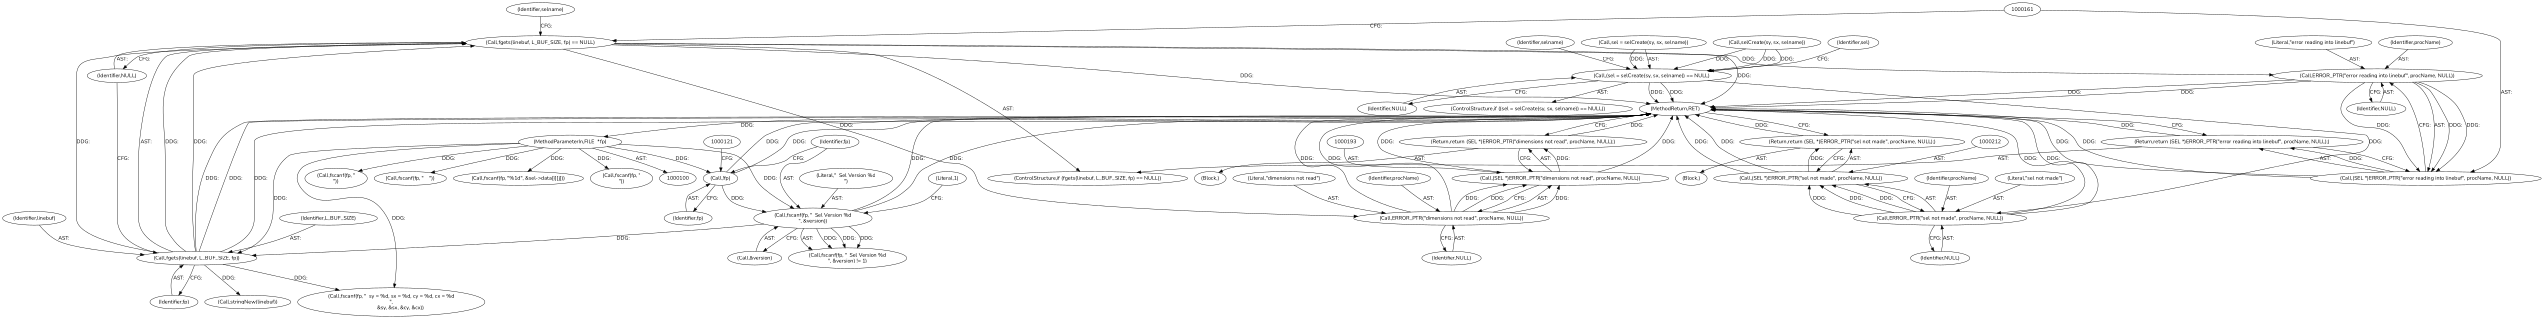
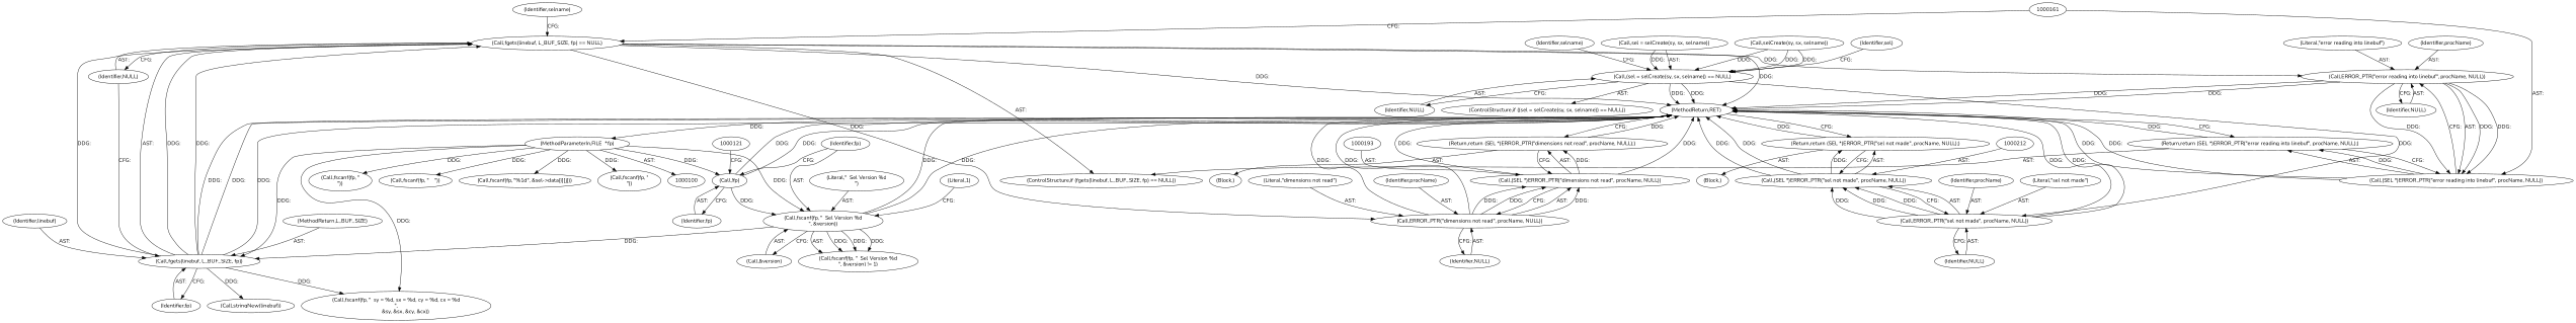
  digraph {
    fontname=Nunito
    node [fontname=Nunito]
    edge [fontname=Nunito]
    n1 [label="(Call,fgets(linebuf, L_BUF_SIZE, fp) == NULL)"]
    n2 [label="(Call,ERROR_PTR(\"error reading into linebuf\", procName, NULL))"]
    n3 [label="(Call,ERROR_PTR(\"dimensions not read\", procName, NULL))"]
    n4 [label="(MethodReturn,RET)"]
    n5 [label="(ControlStructure,if (fgets(linebuf, L_BUF_SIZE, fp) == NULL))"]
    n6 [label="(Identifier,NULL)"]
    n7 [label="(Call,(SEL *)ERROR_PTR(\"error reading into linebuf\", procName, NULL))"]
    n8 [label="(Identifier,NULL)"]
    n9 [label="(Call,(SEL *)ERROR_PTR(\"dimensions not read\", procName, NULL))"]
    n10 [label="(Identifier,NULL)"]
    n11 [label="(Call,(sel = selCreate(sy, sx, selname)) == NULL)"]
    n12 [label="(Call,ERROR_PTR(\"sel not made\", procName, NULL))"]
    n13 [label="(Identifier,NULL)"]
    n14 [label="(ControlStructure,if ((sel = selCreate(sy, sx, selname)) == NULL))"]
    n15 [label="(MethodParameterIn,FILE  *fp)"]
    n16 [label="(Return,return (SEL *)ERROR_PTR(\"error reading into linebuf\", procName, NULL);)"]
    n17 [label="(Return,return (SEL *)ERROR_PTR(\"dimensions not read\", procName, NULL);)"]
    n18 [label="(Return,return (SEL *)ERROR_PTR(\"sel not made\", procName, NULL);)"]
    n19 [label="(Call,fgets(linebuf, L_BUF_SIZE, fp))"]
    n20 [label="(Identifier,fp)"]
    n21 [label="(Call,fscanf(fp, \"  sy = %d, sx = %d, cy = %d, cx = %d\n\",\n             &sy, &sx, &cy, &cx))"]
    n22 [label="(Call,stringNew(linebuf))"]
    n23 [label="(Call,fscanf(fp, \"  Sel Version %d\n\", &version))"]
    n24 [label="(Call,fscanf(fp, \"  Sel Version %d\n\", &version) != 1)"]
    n25 [label="(Call,&version)"]
    n26 [label="(Call,!fp)"]
    n27 [label="(Identifier,fp)"]
    n28 [label="(Call,fscanf(fp, \"\n\"))"]
    n29 [label="(Call,fscanf(fp, \"    \"))"]
    n30 [label="(Call,fscanf(fp, \"%1d\", &sel->data[i][j]))"]
    n31 [label="(Call,fscanf(fp, \"\n\"))"]
    1000100
    n33 [label="(Block,)"]
    n34 [label="(Call,(SEL *)ERROR_PTR(\"sel not made\", procName, NULL))"]
    n35 [label="(Identifier,NULL)"]
    n36 [label="(Block,)"]
    n37 [label="(Identifier,selname)"]
    n38 [label="(Literal,\"sel not made\")"]
    n39 [label="(Literal,1)"]
    n40 [label="(Identifier,procName)"]
    n41 [label="(Identifier,procName)"]
    n42 [label="(Identifier,selname)"]
    n43 [label="(Literal,\"dimensions not read\")"]
    n44 [label="(Identifier,procName)"]
    n45 [label="(Call,sel = selCreate(sy, sx, selname))"]
    n46 [label="(Literal,\"error reading into linebuf\")"]
-   n47 [label="(Identifier,L_BUF_SIZE)"]
+   n47 [label="(MethodReturn,L_BUF_SIZE)"]
    n48 [label="(Call,selCreate(sy, sx, selname))"]
    n49 [label="(Identifier,sel)"]
    n50 [label="(Identifier,fp)"]
    n51 [label="(Identifier,linebuf)"]
    n52 [label="(Literal,\"  Sel Version %d\n\")"]
    1000161
    1000121
    1000193
    1000212
    n1 -> n2 [label="DDG: "]
    n1 -> n3 [label="DDG: "]
    n1 -> n4 [label="DDG: "]
    n1 -> n4 [label="DDG: "]
    n1 -> n5 [label="AST: "]
    n1 -> n6 [label="CFG: "]
    n2 -> n4 [label="DDG: "]
    n2 -> n4 [label="DDG: "]
    n2 -> n7 [label="AST: "]
    n2 -> n7 [label="DDG: "]
    n2 -> n7 [label="DDG: "]
    n2 -> n7 [label="DDG: "]
    n2 -> n8 [label="CFG: "]
    n3 -> n4 [label="DDG: "]
    n3 -> n4 [label="DDG: "]
    n3 -> n9 [label="AST: "]
    n3 -> n9 [label="DDG: "]
    n3 -> n9 [label="DDG: "]
    n3 -> n9 [label="DDG: "]
    n3 -> n10 [label="CFG: "]
    n4 -> n15 [label="DDG: "]
    n4 -> n16 [label="CFG: "]
    n4 -> n17 [label="CFG: "]
    n4 -> n18 [label="CFG: "]
    n6 -> n1 [label="AST: "]
    n6 -> n19 [label="CFG: "]
    n7 -> n2 [label="CFG: "]
    n7 -> n4 [label="DDG: "]
    n7 -> n4 [label="DDG: "]
    n7 -> n16 [label="AST: "]
    n7 -> n16 [label="DDG: "]
    n8 -> n2 [label="AST: "]
    n9 -> n3 [label="CFG: "]
    n9 -> n4 [label="DDG: "]
    n9 -> n4 [label="DDG: "]
    n9 -> n17 [label="AST: "]
    n9 -> n17 [label="DDG: "]
    n10 -> n3 [label="AST: "]
    n11 -> n4 [label="DDG: "]
    n11 -> n4 [label="DDG: "]
    n11 -> n12 [label="DDG: "]
    n11 -> n13 [label="CFG: "]
    n11 -> n14 [label="AST: "]
    n12 -> n4 [label="DDG: "]
    n12 -> n4 [label="DDG: "]
    n12 -> n34 [label="AST: "]
    n12 -> n34 [label="DDG: "]
    n12 -> n34 [label="DDG: "]
    n12 -> n34 [label="DDG: "]
    n12 -> n35 [label="CFG: "]
    n13 -> n11 [label="AST: "]
    n15 -> n19 [label="DDG: "]
    n15 -> n21 [label="DDG: "]
    n15 -> n23 [label="DDG: "]
    n15 -> n26 [label="DDG: "]
    n15 -> n28 [label="DDG: "]
    n15 -> n29 [label="DDG: "]
    n15 -> n30 [label="DDG: "]
    n15 -> n31 [label="DDG: "]
    n15 -> 1000100 [label="AST: "]
    n16 -> n4 [label="DDG: "]
    n16 -> n5 [label="AST: "]
    n16 -> n7 [label="CFG: "]
    n17 -> n4 [label="DDG: "]
    n17 -> n9 [label="CFG: "]
    n17 -> n33 [label="AST: "]
    n18 -> n4 [label="DDG: "]
    n18 -> n34 [label="CFG: "]
    n18 -> n36 [label="AST: "]
    n19 -> n1 [label="AST: "]
    n19 -> n1 [label="DDG: "]
    n19 -> n1 [label="DDG: "]
    n19 -> n1 [label="DDG: "]
    n19 -> n4 [label="DDG: "]
    n19 -> n4 [label="DDG: "]
    n19 -> n4 [label="DDG: "]
    n19 -> n20 [label="CFG: "]
    n19 -> n21 [label="DDG: "]
    n19 -> n22 [label="DDG: "]
    n20 -> n19 [label="AST: "]
    n23 -> n4 [label="DDG: "]
    n23 -> n4 [label="DDG: "]
    n23 -> n19 [label="DDG: "]
    n23 -> n24 [label="AST: "]
    n23 -> n24 [label="DDG: "]
    n23 -> n24 [label="DDG: "]
    n23 -> n24 [label="DDG: "]
    n23 -> n25 [label="CFG: "]
    n25 -> n23 [label="AST: "]
    n26 -> n4 [label="DDG: "]
    n26 -> n4 [label="DDG: "]
    n26 -> n23 [label="DDG: "]
    n26 -> n27 [label="CFG: "]
    n27 -> n26 [label="AST: "]
    n34 -> n4 [label="DDG: "]
    n34 -> n4 [label="DDG: "]
    n34 -> n12 [label="CFG: "]
    n34 -> n18 [label="AST: "]
    n34 -> n18 [label="DDG: "]
    n35 -> n12 [label="AST: "]
    n37 -> n1 [label="CFG: "]
    n38 -> n12 [label="AST: "]
    n39 -> n23 [label="CFG: "]
    n40 -> n12 [label="AST: "]
    n41 -> n3 [label="AST: "]
    n42 -> n11 [label="CFG: "]
    n43 -> n3 [label="AST: "]
    n44 -> n2 [label="AST: "]
    n45 -> n11 [label="AST: "]
    n45 -> n11 [label="DDG: "]
    n46 -> n2 [label="AST: "]
    n47 -> n19 [label="AST: "]
    n48 -> n11 [label="DDG: "]
    n48 -> n11 [label="DDG: "]
    n48 -> n11 [label="DDG: "]
    n49 -> n11 [label="CFG: "]
    n50 -> n23 [label="AST: "]
    n50 -> n26 [label="CFG: "]
    n51 -> n19 [label="AST: "]
    n52 -> n23 [label="AST: "]
    1000161 -> n1 [label="CFG: "]
    1000161 -> n7 [label="AST: "]
    1000121 -> n26 [label="CFG: "]
    1000193 -> n9 [label="AST: "]
    1000212 -> n34 [label="AST: "]
  }
